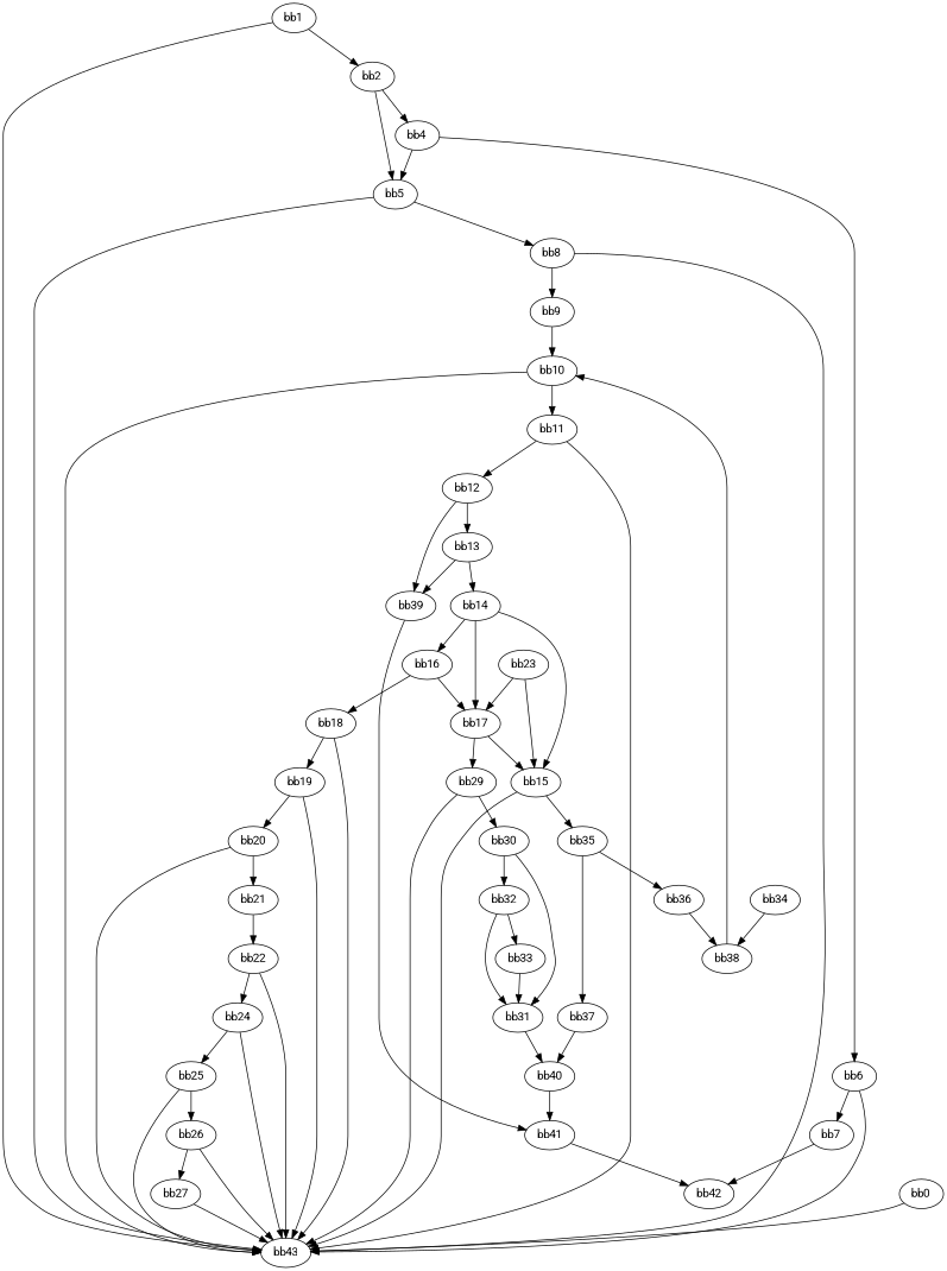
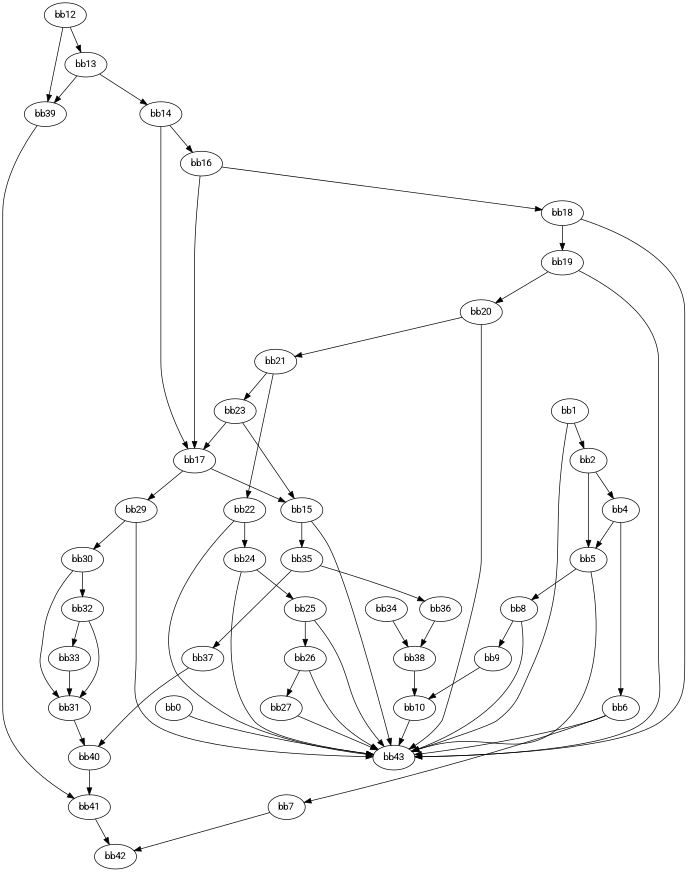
  digraph {
    fontname=Roboto
    node [fontname=Roboto]
    edge [fontname=Roboto]
    n1 [label="bb0\l"]
    n2 [label="bb43\l"]
    n3 [label="bb1\l"]
    n4 [label="bb2\l"]
    n5 [label="bb4\l"]
    n6 [label="bb5\l"]
    n7 [label="bb6\l"]
    n8 [label="bb8\l"]
    n9 [label="bb7\l"]
    n10 [label="bb9\l"]
    n11 [label="bb42\l"]
    n12 [label="bb10\l"]
-   n13 [label="bb11\l"]
    n14 [label="bb12\l"]
    n15 [label="bb13\l"]
    n16 [label="bb39\l"]
    n17 [label="bb14\l"]
    n18 [label="bb41\l"]
    n19 [label="bb15\l"]
    n20 [label="bb16\l"]
    n21 [label="bb17\l"]
    n22 [label="bb35\l"]
    n23 [label="bb18\l"]
    n24 [label="bb29\l"]
    n25 [label="bb36\l"]
    n26 [label="bb37\l"]
    n27 [label="bb19\l"]
    n28 [label="bb30\l"]
    n29 [label="bb20\l"]
    n30 [label="bb21\l"]
    n31 [label="bb22\l"]
    n32 [label="bb23\l"]
    n33 [label="bb24\l"]
    n34 [label="bb25\l"]
    n35 [label="bb26\l"]
    n36 [label="bb27\l"]
    n37 [label="bb31\l"]
    n38 [label="bb32\l"]
    n39 [label="bb40\l"]
    n40 [label="bb33\l"]
    n41 [label="bb34\l"]
    n42 [label="bb38\l"]
    n1 -> n2
    n3 -> n2
    n3 -> n4
    n4 -> n5
    n4 -> n6
    n5 -> n6
    n5 -> n7
    n6 -> n2
    n6 -> n8
    n7 -> n2
    n7 -> n9
    n8 -> n2
    n8 -> n10
    n9 -> n11
    n10 -> n12
    n12 -> n2
-   n12 -> n13
-   n13 -> n2
-   n13 -> n14
    n14 -> n15
    n14 -> n16
    n15 -> n16
    n15 -> n17
    n16 -> n18
-   n17 -> n19
    n17 -> n20
    n17 -> n21
    n18 -> n11
    n19 -> n2
    n19 -> n22
    n20 -> n21
    n20 -> n23
    n21 -> n19
    n21 -> n24
    n22 -> n25
    n22 -> n26
    n23 -> n2
    n23 -> n27
    n24 -> n2
    n24 -> n28
    n25 -> n42
    n26 -> n39
    n27 -> n2
    n27 -> n29
    n28 -> n37
    n28 -> n38
    n29 -> n2
    n29 -> n30
    n30 -> n31
+   n30 -> n32
    n31 -> n2
    n31 -> n33
    n32 -> n19
    n32 -> n21
    n33 -> n2
    n33 -> n34
    n34 -> n2
    n34 -> n35
    n35 -> n2
    n35 -> n36
    n36 -> n2
    n37 -> n39
    n38 -> n37
    n38 -> n40
    n39 -> n18
    n40 -> n37
    n41 -> n42
    n42 -> n12
  }
